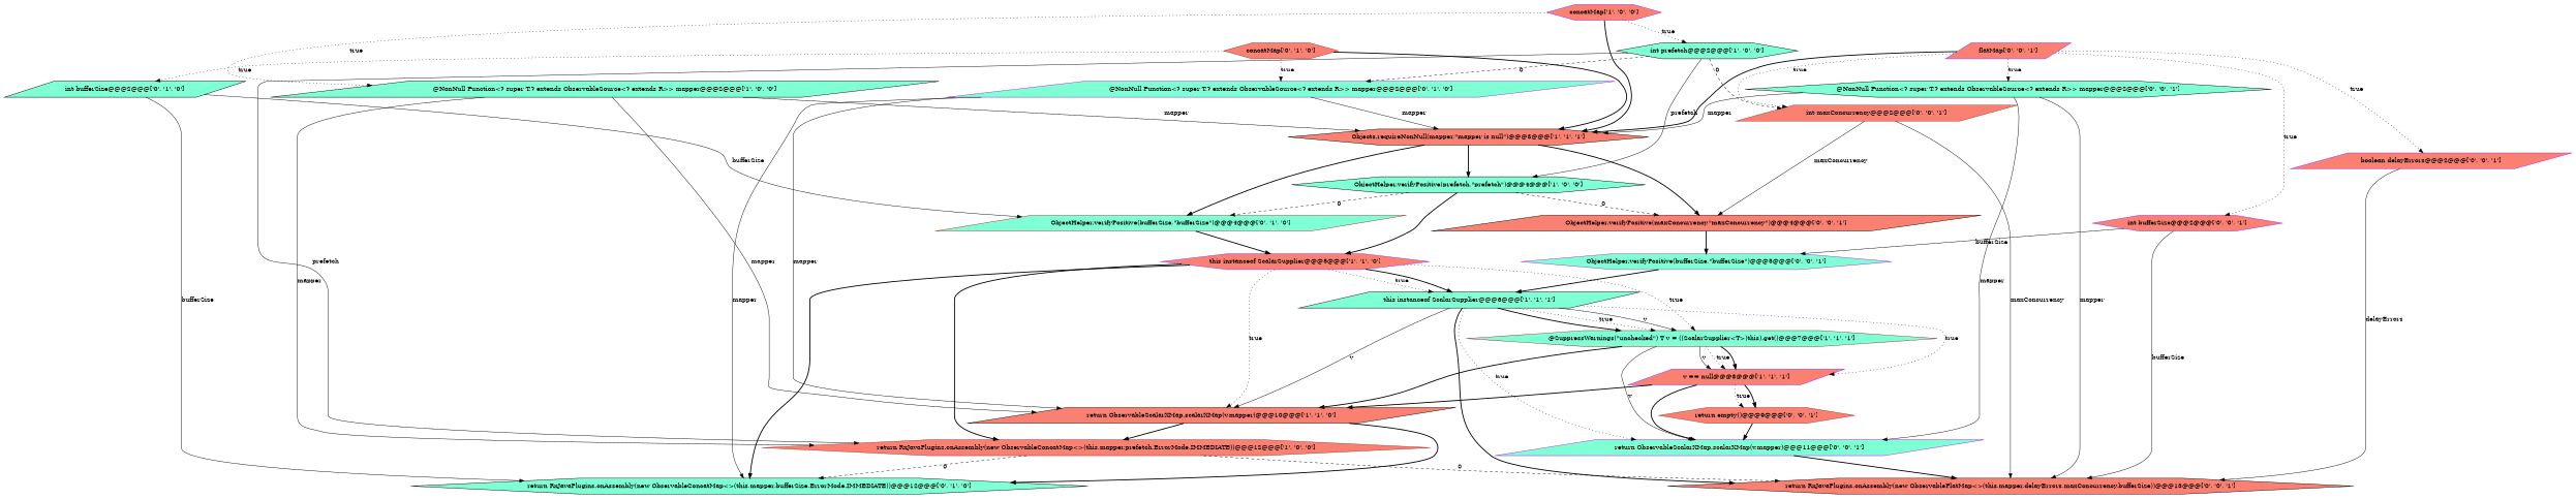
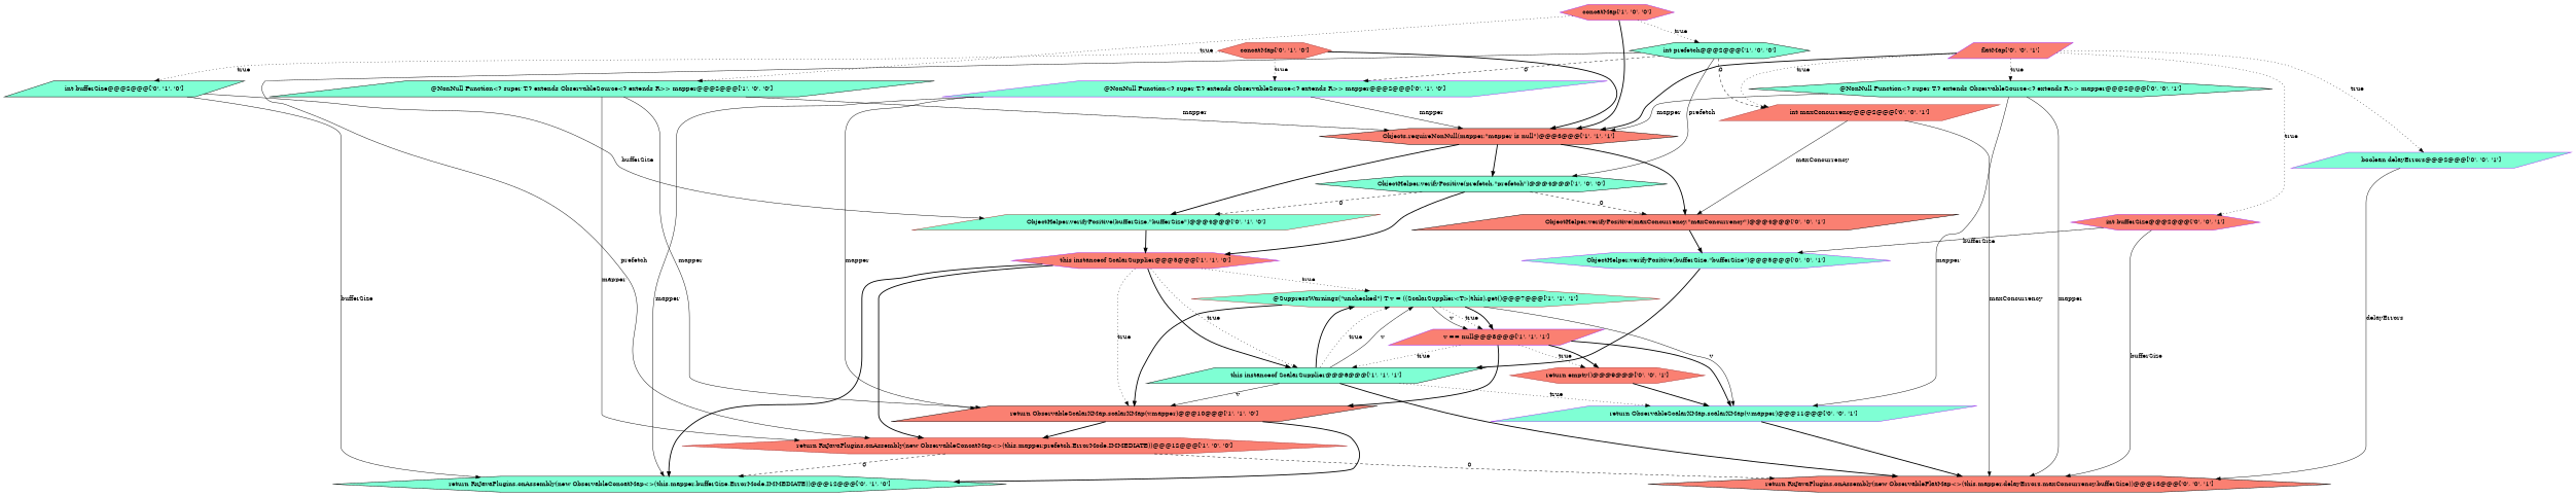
  digraph {
    node [color=black fillcolor=aquamarine shape=hexagon style=filled]
    edge [style=bold]
    n1 [label="int bufferSize@@@2@@@['0', '1', '0']" shape=parallelogram]
    n2 [color=brown label="ObjectHelper.verifyPositive(bufferSize,\"bufferSize\")@@@4@@@['0', '1', '0']" shape=parallelogram]
    n3 [label="return RxJavaPlugins.onAssembly(new ObservableConcatMap<>(this,mapper,bufferSize,ErrorMode.IMMEDIATE))@@@12@@@['0', '1', '0']"]
    n4 [color=purple fillcolor=salmon label="this instanceof ScalarSupplier@@@5@@@['1', '1', '0']"]
    n5 [color=brown fillcolor=salmon label="int maxConcurrency@@@2@@@['0', '0', '1']" shape=parallelogram]
    n6 [fillcolor=salmon label="return RxJavaPlugins.onAssembly(new ObservableFlatMap<>(this,mapper,delayErrors,maxConcurrency,bufferSize))@@@13@@@['0', '0', '1']"]
    n7 [fillcolor=salmon label="ObjectHelper.verifyPositive(maxConcurrency,\"maxConcurrency\")@@@4@@@['0', '0', '1']" shape=parallelogram]
    n8 [color=purple label="ObjectHelper.verifyPositive(bufferSize,\"bufferSize\")@@@5@@@['0', '0', '1']"]
-   n9 [color=purple fillcolor=salmon label="boolean delayErrors@@@2@@@['0', '0', '1']" shape=parallelogram]
+   n9 [color=purple label="boolean delayErrors@@@2@@@['0', '0', '1']" shape=parallelogram]
    n10 [color=brown fillcolor=salmon label="return RxJavaPlugins.onAssembly(new ObservableConcatMap<>(this,mapper,prefetch,ErrorMode.IMMEDIATE))@@@12@@@['1', '0', '0']"]
    n11 [color=brown label="@SuppressWarnings(\"unchecked\") T v = ((ScalarSupplier<T>)this).get()@@@7@@@['1', '1', '1']"]
    n12 [fillcolor=salmon label="return ObservableScalarXMap.scalarXMap(v,mapper)@@@10@@@['1', '1', '0']" shape=parallelogram]
    n13 [label="this instanceof ScalarSupplier@@@6@@@['1', '1', '1']" shape=parallelogram]
    n14 [color=purple fillcolor=salmon label="v == null@@@8@@@['1', '1', '1']" shape=parallelogram]
    n15 [color=purple label="return ObservableScalarXMap.scalarXMap(v,mapper)@@@11@@@['0', '0', '1']" shape=parallelogram]
    n16 [color=brown fillcolor=salmon label="return empty()@@@9@@@['0', '0', '1']"]
    n17 [label="int prefetch@@@2@@@['1', '0', '0']"]
    n18 [color=purple label="@NonNull Function<? super T,? extends ObservableSource<? extends R>> mapper@@@2@@@['0', '1', '0']" shape=parallelogram]
    n19 [label="ObjectHelper.verifyPositive(prefetch,\"prefetch\")@@@4@@@['1', '0', '0']"]
    n20 [fillcolor=salmon label="Objects.requireNonNull(mapper,\"mapper is null\")@@@3@@@['1', '1', '1']"]
    n21 [color=purple fillcolor=salmon label="int bufferSize@@@2@@@['0', '0', '1']"]
    n22 [label="@NonNull Function<? super T,? extends ObservableSource<? extends R>> mapper@@@2@@@['1', '0', '0']" shape=parallelogram]
    n23 [color=purple fillcolor=salmon label="concatMap['1', '0', '0']"]
    n24 [color=purple fillcolor=salmon label="flatMap['0', '0', '1']" shape=parallelogram]
    n25 [label="@NonNull Function<? super T,? extends ObservableSource<? extends R>> mapper@@@2@@@['0', '0', '1']"]
    n26 [color=brown fillcolor=salmon label="concatMap['0', '1', '0']"]
    n1 -> n2 [label=bufferSize style=solid]
    n1 -> n3 [label=bufferSize style=solid]
    n2 -> n4
    n4 -> n3
    n4 -> n10
    n4 -> n11 [label=true style=dotted]
    n4 -> n12 [label=true style=dotted]
    n4 -> n13 [label=true style=dotted]
    n4 -> n13
    n5 -> n6 [label=maxConcurrency style=solid]
    n5 -> n7 [label=maxConcurrency style=solid]
    n7 -> n8
    n8 -> n13
    n9 -> n6 [label=delayErrors style=solid]
    n10 -> n3 [label=0 style=dashed]
    n10 -> n6 [label=0 style=dashed]
    n11 -> n12
    n11 -> n14 [label=v style=solid]
    n11 -> n14 [label=true style=dotted]
    n11 -> n14
    n11 -> n15 [label=v style=solid]
    n12 -> n3
    n12 -> n10
    n13 -> n6
    n13 -> n11
    n13 -> n11 [label=true style=dotted]
    n13 -> n11 [label=v style=solid]
    n13 -> n12 [label=v style=solid]
-   n13 -> n14 [label=true style=dotted]
+   n14 -> n13 [label=true style=dotted]
    n13 -> n15 [label=true style=dotted]
    n14 -> n12
    n14 -> n15
    n14 -> n16 [label=true style=dotted]
    n14 -> n16
    n15 -> n6
    n16 -> n15
    n17 -> n5 [label=0 style=dashed]
    n17 -> n10 [label=prefetch style=solid]
    n17 -> n18 [label=0 style=dashed]
    n17 -> n19 [label=prefetch style=solid]
    n18 -> n3 [label=mapper style=solid]
    n18 -> n12 [label=mapper style=solid]
    n18 -> n20 [label=mapper style=solid]
    n19 -> n2 [label=0 style=dashed]
    n19 -> n4
    n19 -> n7 [label=0 style=dashed]
    n20 -> n2
    n20 -> n7
    n20 -> n19
    n21 -> n6 [label=bufferSize style=solid]
    n21 -> n8 [label=bufferSize style=solid]
    n22 -> n10 [label=mapper style=solid]
    n22 -> n12 [label=mapper style=solid]
    n22 -> n20 [label=mapper style=solid]
    n23 -> n17 [label=true style=dotted]
    n23 -> n20
    n23 -> n22 [label=true style=dotted]
    n24 -> n5 [label=true style=dotted]
    n24 -> n9 [label=true style=dotted]
    n24 -> n20
    n24 -> n21 [label=true style=dotted]
    n24 -> n25 [label=true style=dotted]
    n25 -> n6 [label=mapper style=solid]
    n25 -> n15 [label=mapper style=solid]
    n25 -> n20 [label=mapper style=solid]
    n26 -> n1 [label=true style=dotted]
    n26 -> n18 [label=true style=dotted]
    n26 -> n20
  }
